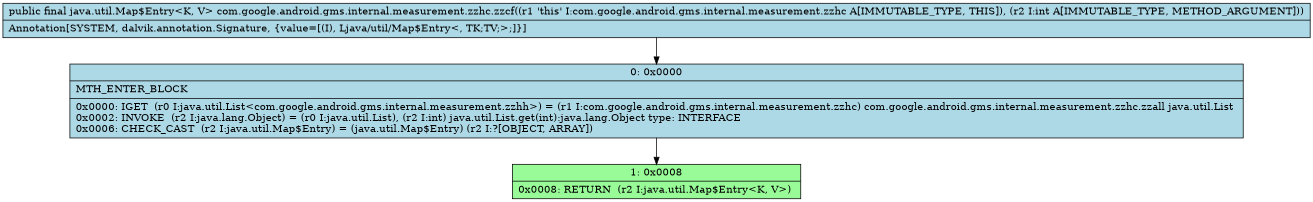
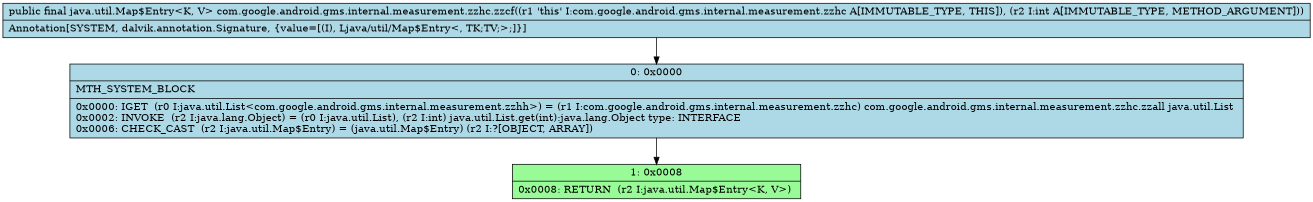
  digraph {
    node [shape=record style=filled fillcolor=lightblue]
    edge [style=solid]
-   n1 [label="{0\:\ 0x0000|MTH_ENTER_BLOCK\l|0x0000: IGET  (r0 I:java.util.List\<com.google.android.gms.internal.measurement.zzhh\>) = (r1 I:com.google.android.gms.internal.measurement.zzhc) com.google.android.gms.internal.measurement.zzhc.zzall java.util.List \l0x0002: INVOKE  (r2 I:java.lang.Object) = (r0 I:java.util.List), (r2 I:int) java.util.List.get(int):java.lang.Object type: INTERFACE \l0x0006: CHECK_CAST  (r2 I:java.util.Map$Entry) = (java.util.Map$Entry) (r2 I:?[OBJECT, ARRAY]) \l}"]
+   n1 [label="{0\:\ 0x0000|MTH_SYSTEM_BLOCK\l|0x0000: IGET  (r0 I:java.util.List\<com.google.android.gms.internal.measurement.zzhh\>) = (r1 I:com.google.android.gms.internal.measurement.zzhc) com.google.android.gms.internal.measurement.zzhc.zzall java.util.List \l0x0002: INVOKE  (r2 I:java.lang.Object) = (r0 I:java.util.List), (r2 I:int) java.util.List.get(int):java.lang.Object type: INTERFACE \l0x0006: CHECK_CAST  (r2 I:java.util.Map$Entry) = (java.util.Map$Entry) (r2 I:?[OBJECT, ARRAY]) \l}"]
    n2 [label="{1\:\ 0x0008|0x0008: RETURN  (r2 I:java.util.Map$Entry\<K, V\>) \l}" fillcolor=palegreen]
    n3 [label="{public final java.util.Map$Entry\<K, V\> com.google.android.gms.internal.measurement.zzhc.zzcf((r1 'this' I:com.google.android.gms.internal.measurement.zzhc A[IMMUTABLE_TYPE, THIS]), (r2 I:int A[IMMUTABLE_TYPE, METHOD_ARGUMENT]))  | Annotation[SYSTEM, dalvik.annotation.Signature, \{value=[(I), Ljava\/util\/Map$Entry\<, TK;TV;\>;]\}]\l}"]
    n1 -> n2
    n3 -> n1
  }
